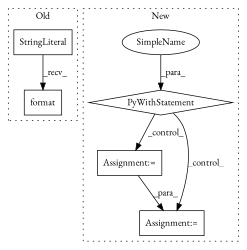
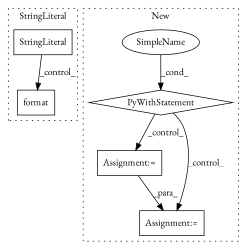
  digraph {
    fontname="EB Garamond"
    node [a=7 fontname="EB Garamond" shape=box]
    edge [fontname="EB Garamond"]
    n1 [a=32 l="7,1" label=format s="2014,2036"]
    n2 [a=45 l=20 label=StringLiteral s=1993]
    n3 [a=104 l="10,2" label=PyWithStatement s="739,773" shape=diamond]
    n4 [l=2 label="Assignment:=" s=790]
    n5 [a=42 label=SimpleName shape=ellipse]
    n6 [l=1 label="Assignment:=" s=820]
    subgraph cluster_1 {
-     label=Old
+     label=StringLiteral
      style=dotted
      n1
      n2
    }
    subgraph cluster_2 {
      label=New
      style=dotted
      n3
      n4
      n5
      n6
    }
-   n2 -> n1 [label=_recv_]
+   n2 -> n1 [label=_control_]
    n3 -> n4 [label=_control_]
    n3 -> n6 [label=_control_]
    n4 -> n6 [label=_para_]
-   n5 -> n3 [label=_para_]
+   n5 -> n3 [label=_cond_]
  }
